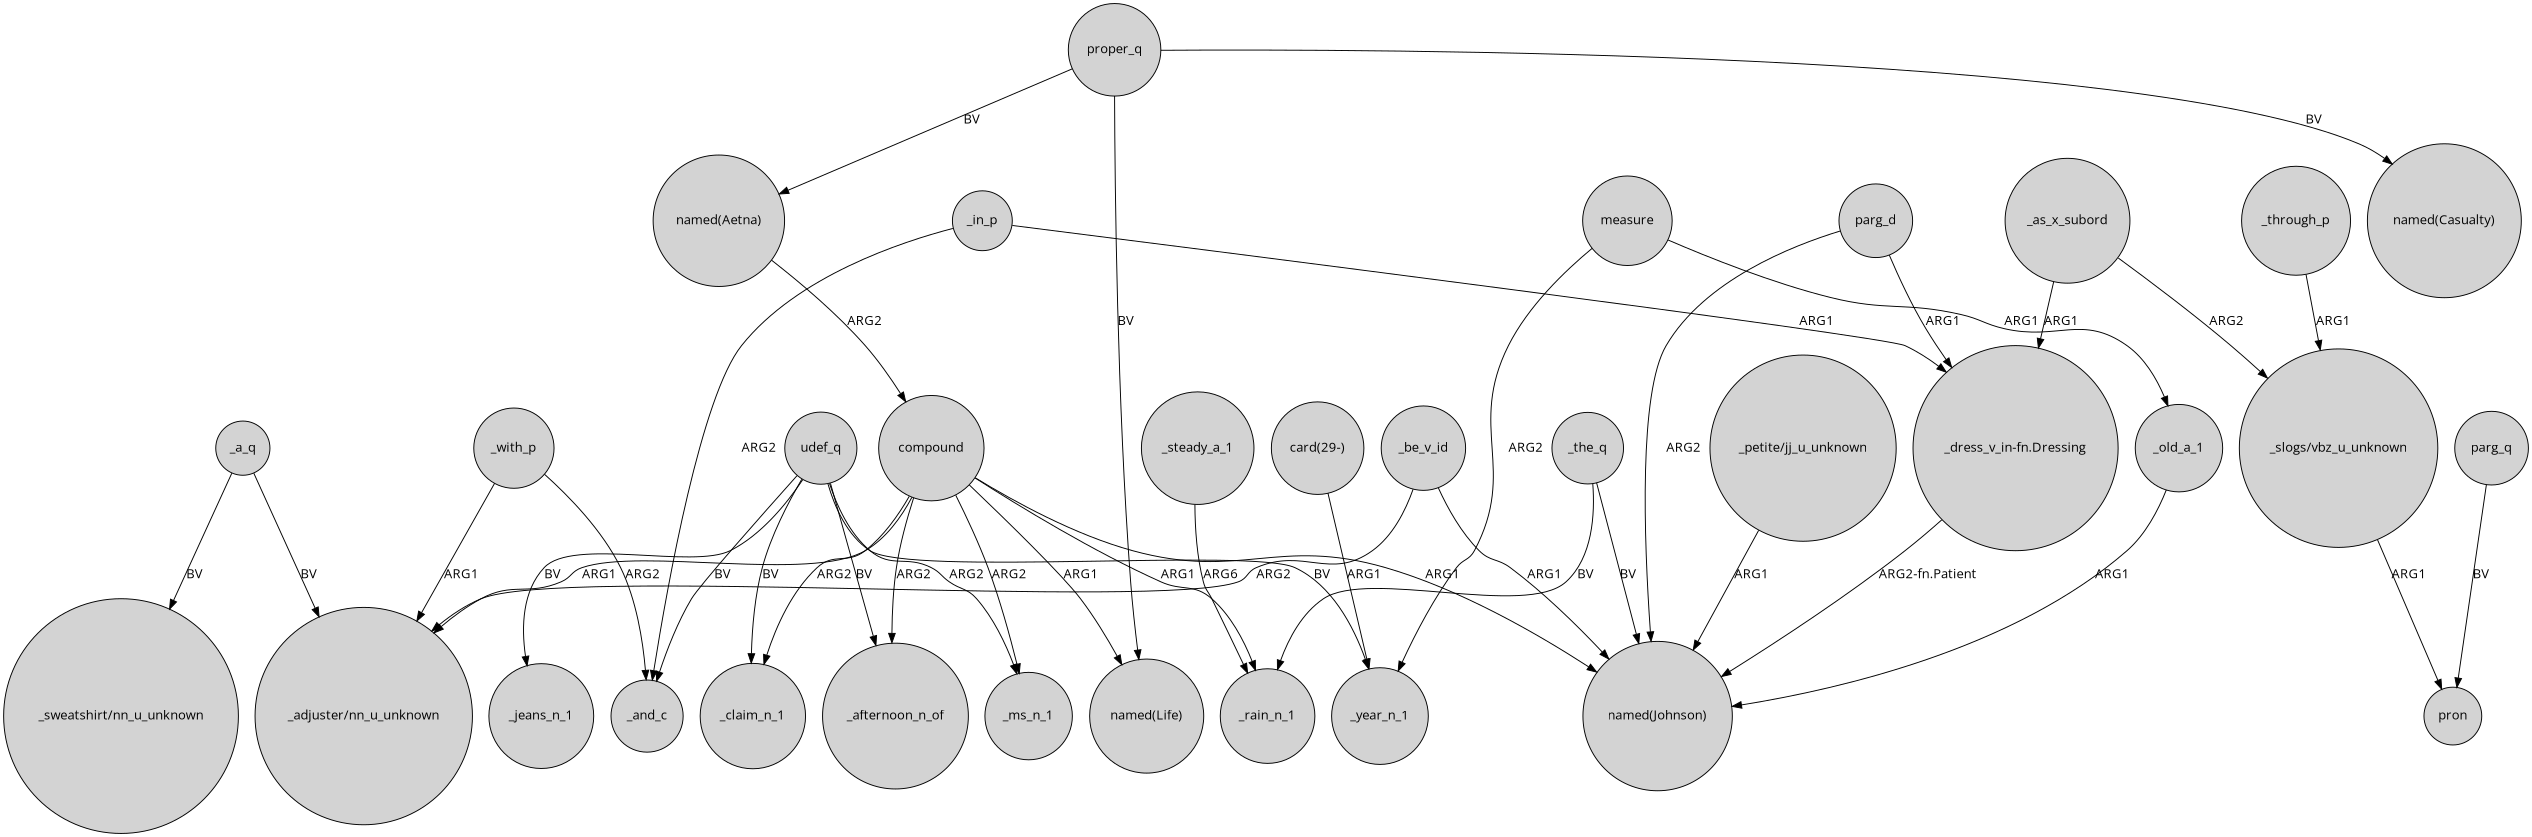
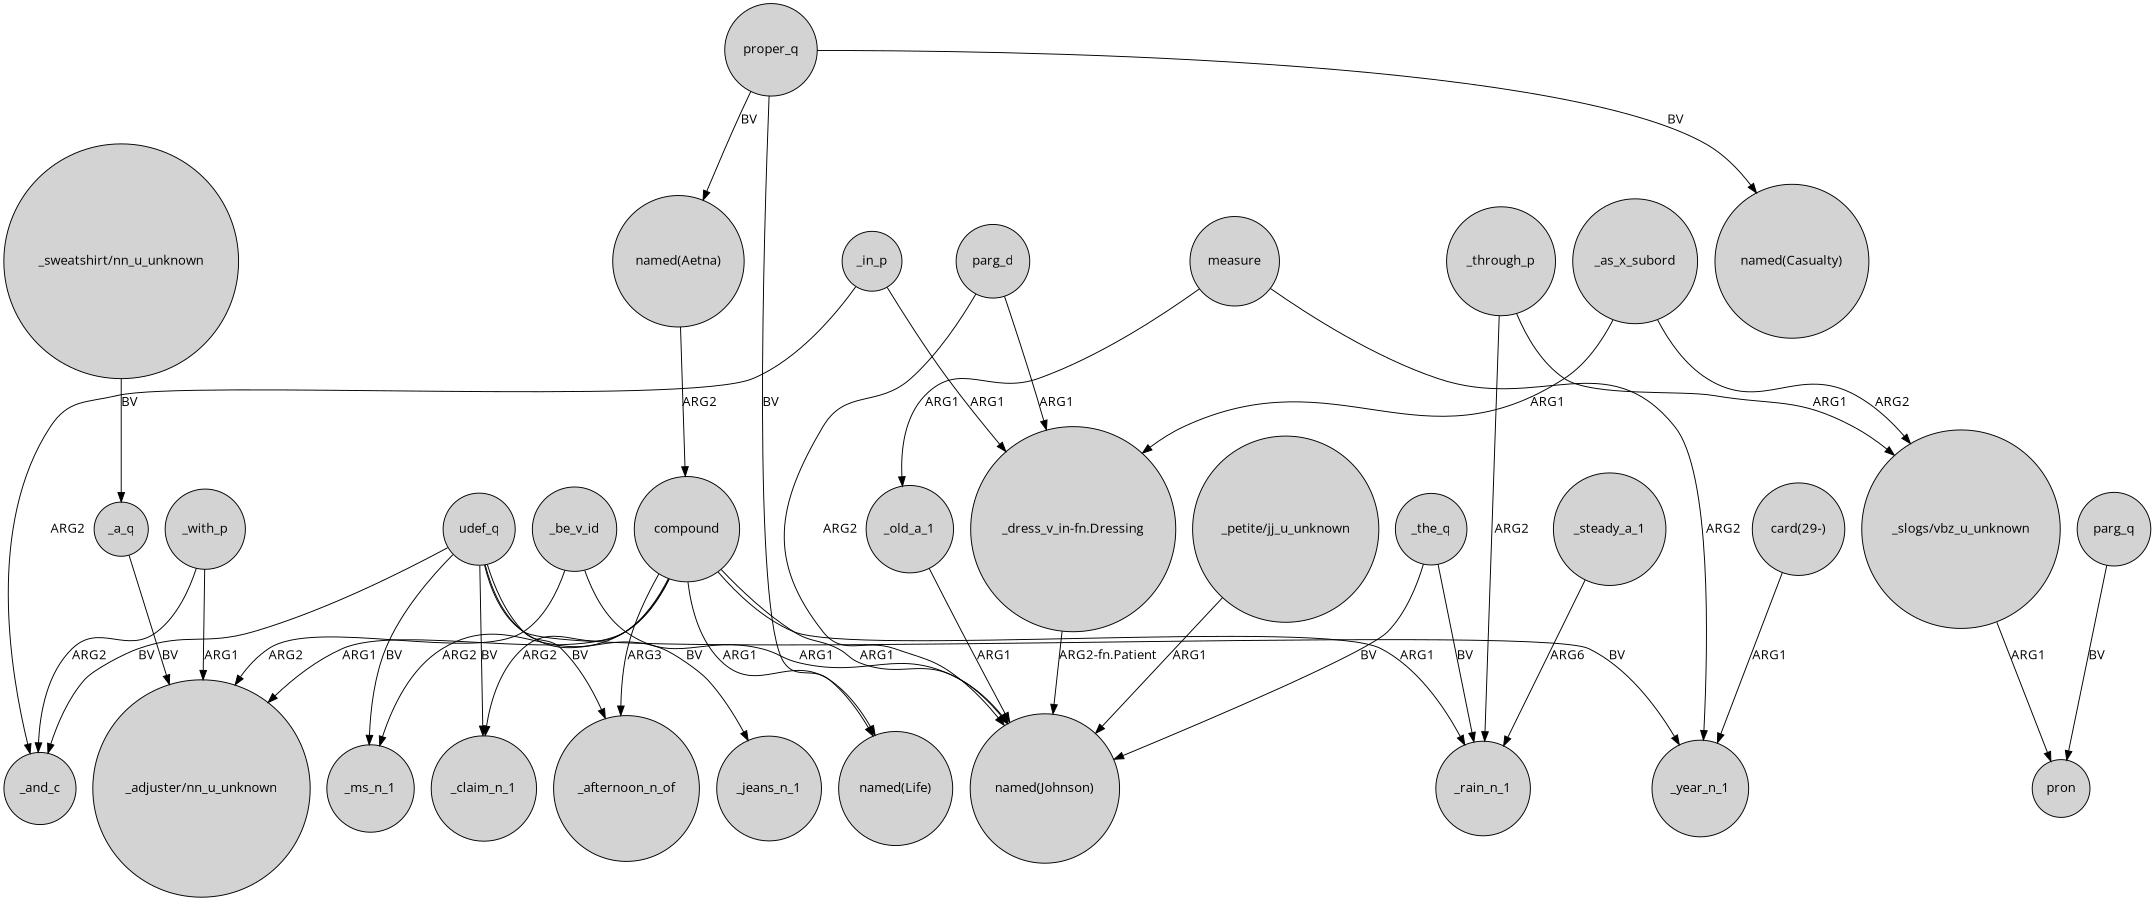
  digraph {
    fontname="Open Sans"
    node [fontname="Open Sans" shape=circle style=filled]
    edge [fontname="Open Sans"]
    _with_p
    _and_c
    "_adjuster/nn_u_unknown"
    _the_q
    _rain_n_1
    "named(Johnson)"
    udef_q
    _afternoon_n_of
    _claim_n_1
    _year_n_1
    _jeans_n_1
    _ms_n_1
    "card(29-)"
    measure
    _old_a_1
    compound
    "named(Life)"
    "named(Aetna)"
    _a_q
    "_sweatshirt/nn_u_unknown"
    "_dress_v_in-fn.Dressing"
    parg_d
    _steady_a_1
    _be_v_id
    _as_x_subord
    "_slogs/vbz_u_unknown"
    pron
    n28 [label=parg_q]
    _in_p
    _through_p
    "_petite/jj_u_unknown"
    proper_q
    "named(Casualty)"
    _with_p -> _and_c [label=ARG2]
    _with_p -> "_adjuster/nn_u_unknown" [label=ARG1]
    _the_q -> _rain_n_1 [label=BV]
    _the_q -> "named(Johnson)" [label=BV]
    udef_q -> _and_c [label=BV]
    udef_q -> _afternoon_n_of [label=BV]
    udef_q -> _claim_n_1 [label=BV]
    udef_q -> _year_n_1 [label=BV]
    udef_q -> _jeans_n_1 [label=BV]
-   udef_q -> _ms_n_1 [label=ARG2]
+   udef_q -> _ms_n_1 [label=BV]
    "card(29-)" -> _year_n_1 [label=ARG1]
    measure -> _year_n_1 [label=ARG2]
    measure -> _old_a_1 [label=ARG1]
    _old_a_1 -> "named(Johnson)" [label=ARG1]
    compound -> "_adjuster/nn_u_unknown" [label=ARG1]
    compound -> _rain_n_1 [label=ARG1]
    compound -> "named(Johnson)" [label=ARG1]
-   compound -> _afternoon_n_of [label=ARG2]
+   compound -> _afternoon_n_of [label=ARG3]
    compound -> _claim_n_1 [label=ARG2]
    compound -> _ms_n_1 [label=ARG2]
    compound -> "named(Life)" [label=ARG1]
    "named(Aetna)" -> compound [label=ARG2]
    _a_q -> "_adjuster/nn_u_unknown" [label=BV]
-   _a_q -> "_sweatshirt/nn_u_unknown" [label=BV]
+   "_sweatshirt/nn_u_unknown" -> _a_q [label=BV]
    "_dress_v_in-fn.Dressing" -> "named(Johnson)" [label="ARG2-fn.Patient"]
    parg_d -> "named(Johnson)" [label=ARG2]
    parg_d -> "_dress_v_in-fn.Dressing" [label=ARG1]
    _steady_a_1 -> _rain_n_1 [label=ARG6]
    _be_v_id -> "_adjuster/nn_u_unknown" [label=ARG2]
    _be_v_id -> "named(Johnson)" [label=ARG1]
    _as_x_subord -> "_dress_v_in-fn.Dressing" [label=ARG1]
    _as_x_subord -> "_slogs/vbz_u_unknown" [label=ARG2]
    "_slogs/vbz_u_unknown" -> pron [label=ARG1]
    n28 -> pron [label=BV]
    _in_p -> _and_c [label=ARG2]
    _in_p -> "_dress_v_in-fn.Dressing" [label=ARG1]
+   _through_p -> _rain_n_1 [label=ARG2]
    _through_p -> "_slogs/vbz_u_unknown" [label=ARG1]
    "_petite/jj_u_unknown" -> "named(Johnson)" [label=ARG1]
    proper_q -> "named(Life)" [label=BV]
    proper_q -> "named(Aetna)" [label=BV]
    proper_q -> "named(Casualty)" [label=BV]
  }
